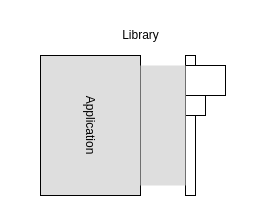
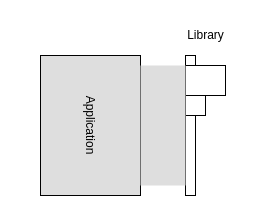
  <mxCell id="0" />
  <mxCell id="1" parent="0" />
  <mxCell id="2" value="Application" style="rounded=0;whiteSpace=wrap;html=1;rotation=90;fillColor=#dedede;" vertex="1" parent="1"><mxGeometry x="20" y="75" width="140" height="100" as="geometry" /></mxCell>
  <mxCell id="3" value="" style="rounded=0;whiteSpace=wrap;html=1;" vertex="1" parent="1"><mxGeometry x="185" y="55" width="10" height="10" as="geometry" /></mxCell>
  <mxCell id="4" value="" style="rounded=0;whiteSpace=wrap;html=1;" vertex="1" parent="1"><mxGeometry x="185" y="65" width="40" height="30" as="geometry" /></mxCell>
  <mxCell id="5" value="" style="rounded=0;whiteSpace=wrap;html=1;" vertex="1" parent="1"><mxGeometry x="185" y="95" width="20" height="20" as="geometry" /></mxCell>
  <mxCell id="6" value="" style="rounded=0;whiteSpace=wrap;html=1;" vertex="1" parent="1"><mxGeometry x="185" y="115" width="10" height="80" as="geometry" /></mxCell>
- <mxCell id="7" value="Library" style="text;html=1;align=center;verticalAlign=middle;resizable=0;points=[];autosize=1;strokeColor=none;fillColor=none;" vertex="1" parent="1"><mxGeometry x="110" y="20" width="60" height="30" as="geometry" /></mxCell>
+ <mxCell id="7" value="Library" style="text;html=1;align=center;verticalAlign=middle;resizable=0;points=[];autosize=1;strokeColor=none;fillColor=none;" vertex="1" parent="1"><mxGeometry x="175" y="20" width="60" height="30" as="geometry" /></mxCell>
  <mxCell id="8" value="" style="rounded=0;whiteSpace=wrap;html=1;fillColor=#DEDEDE;strokeColor=none;" vertex="1" parent="1"><mxGeometry x="140" y="65" width="45" height="120" as="geometry" /></mxCell>
